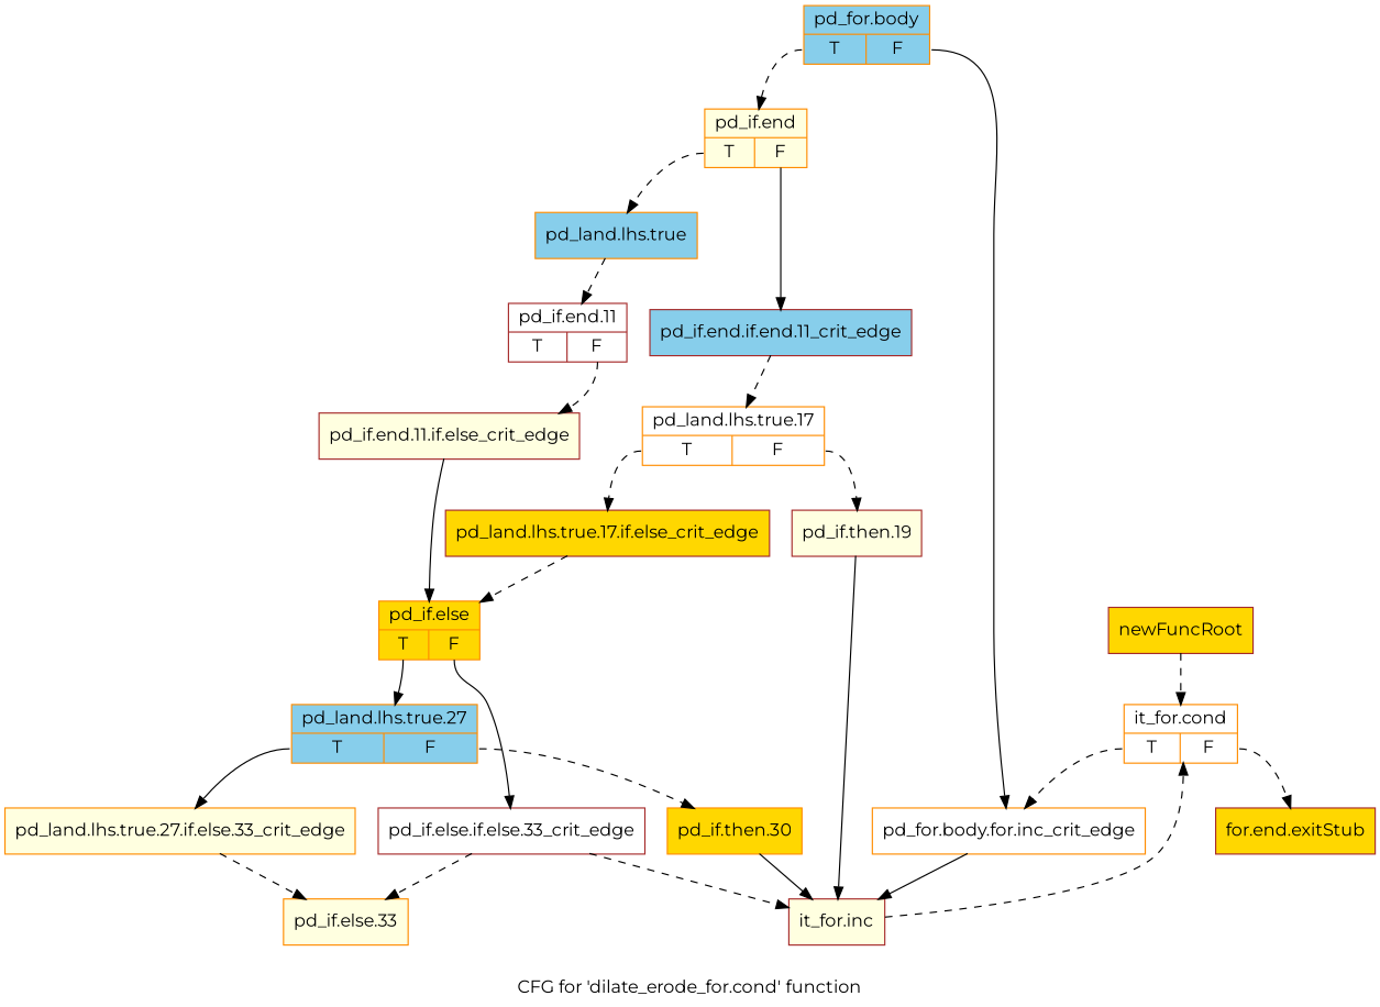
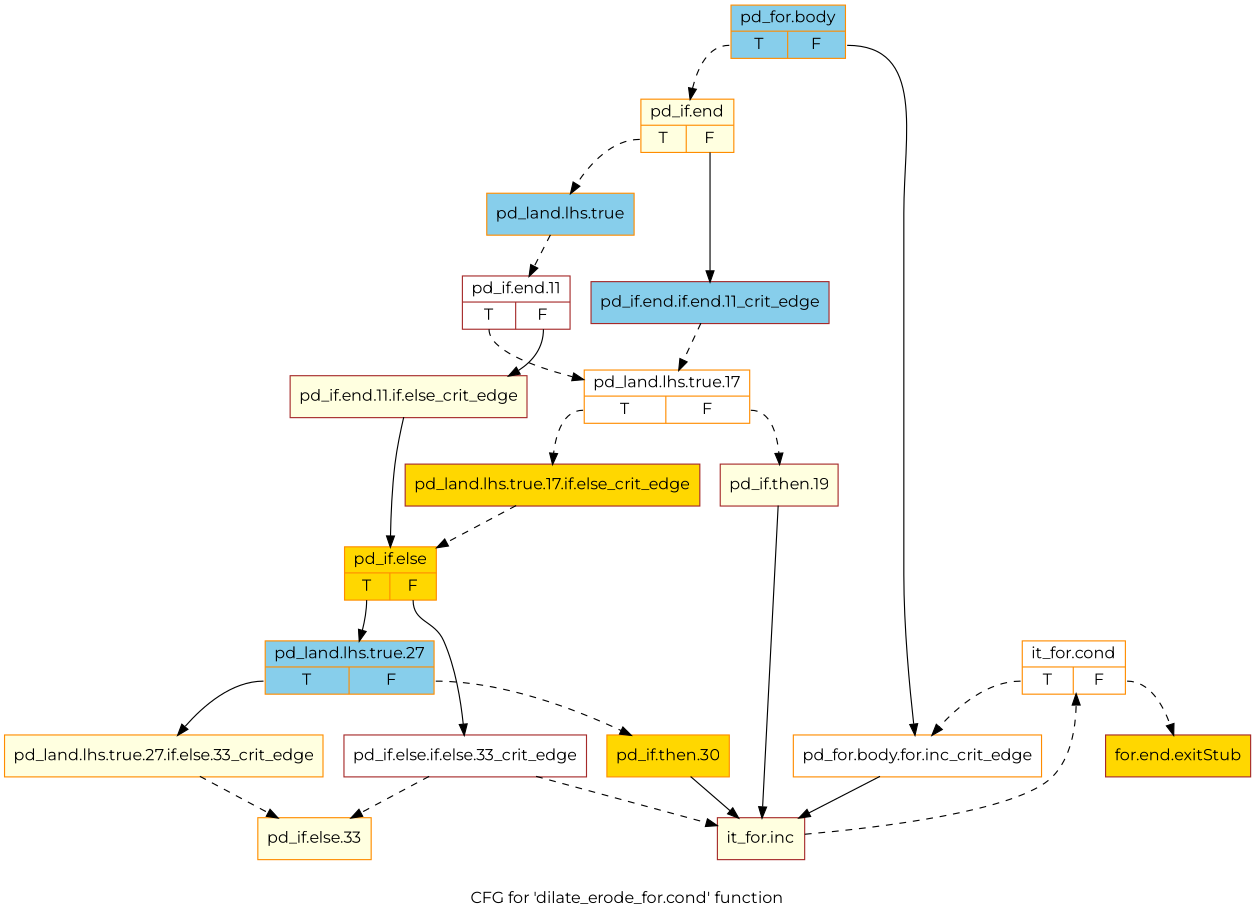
  digraph {
    fontname=Montserrat
    label="CFG for 'dilate_erode_for.cond' function"
    node [color=darkorange fillcolor=lightyellow fontname=Montserrat shape=record style=filled]
    edge [fontname=Montserrat style=dashed]
-   n1 [color=brown fillcolor=gold label="{newFuncRoot}"]
    n2 [fillcolor=white label="{it_for.cond|{<s0>T|<s1>F}}"]
    n3 [color=brown fillcolor=gold label="{for.end.exitStub}"]
    n4 [fillcolor=white label="{pd_for.body.for.inc_crit_edge}"]
    n5 [fillcolor=skyblue label="{pd_for.body|{<s0>T|<s1>F}}"]
    n6 [label="{pd_if.end|{<s0>T|<s1>F}}"]
    n7 [fillcolor=skyblue label="{pd_land.lhs.true}"]
    n8 [color=brown fillcolor=skyblue label="{pd_if.end.if.end.11_crit_edge}"]
    n9 [color=brown label="{it_for.inc}"]
    n10 [color=brown fillcolor=white label="{pd_if.end.11|{<s0>T|<s1>F}}"]
    n11 [fillcolor=white label="{pd_land.lhs.true.17|{<s0>T|<s1>F}}"]
    n12 [color=brown label="{pd_if.end.11.if.else_crit_edge}"]
    n13 [color=brown fillcolor=gold label="{pd_land.lhs.true.17.if.else_crit_edge}"]
    n14 [color=brown label="{pd_if.then.19}"]
    n15 [fillcolor=gold label="{pd_if.else|{<s0>T|<s1>F}}"]
    n16 [fillcolor=skyblue label="{pd_land.lhs.true.27|{<s0>T|<s1>F}}"]
    n17 [color=brown fillcolor=white label="{pd_if.else.if.else.33_crit_edge}"]
    n18 [label="{pd_land.lhs.true.27.if.else.33_crit_edge}"]
    n19 [fillcolor=gold label="{pd_if.then.30}"]
    n20 [label="{pd_if.else.33}"]
-   n1 -> n2
    n2 -> n3 [tailport=s1]
    n2 -> n4 [tailport=s0]
    n4 -> n9 [style=solid]
    n5 -> n4 [style=solid tailport=s1]
    n5 -> n6 [tailport=s0]
    n6 -> n7 [tailport=s0]
    n6 -> n8 [style=solid tailport=s1]
    n7 -> n10
    n8 -> n11
    n9 -> n2
-   n10 -> n12 [tailport=s1]
+   n10 -> n11 [tailport=s0]
+   n10 -> n12 [style=solid tailport=s1]
    n11 -> n13 [tailport=s0]
    n11 -> n14 [tailport=s1]
    n12 -> n15 [style=solid]
    n13 -> n15
    n14 -> n9 [style=solid]
    n15 -> n16 [style=solid tailport=s0]
    n15 -> n17 [style=solid tailport=s1]
    n16 -> n18 [style=solid tailport=s0]
    n16 -> n19 [tailport=s1]
    n17 -> n9
    n17 -> n20
    n18 -> n20
    n19 -> n9 [style=solid]
  }
